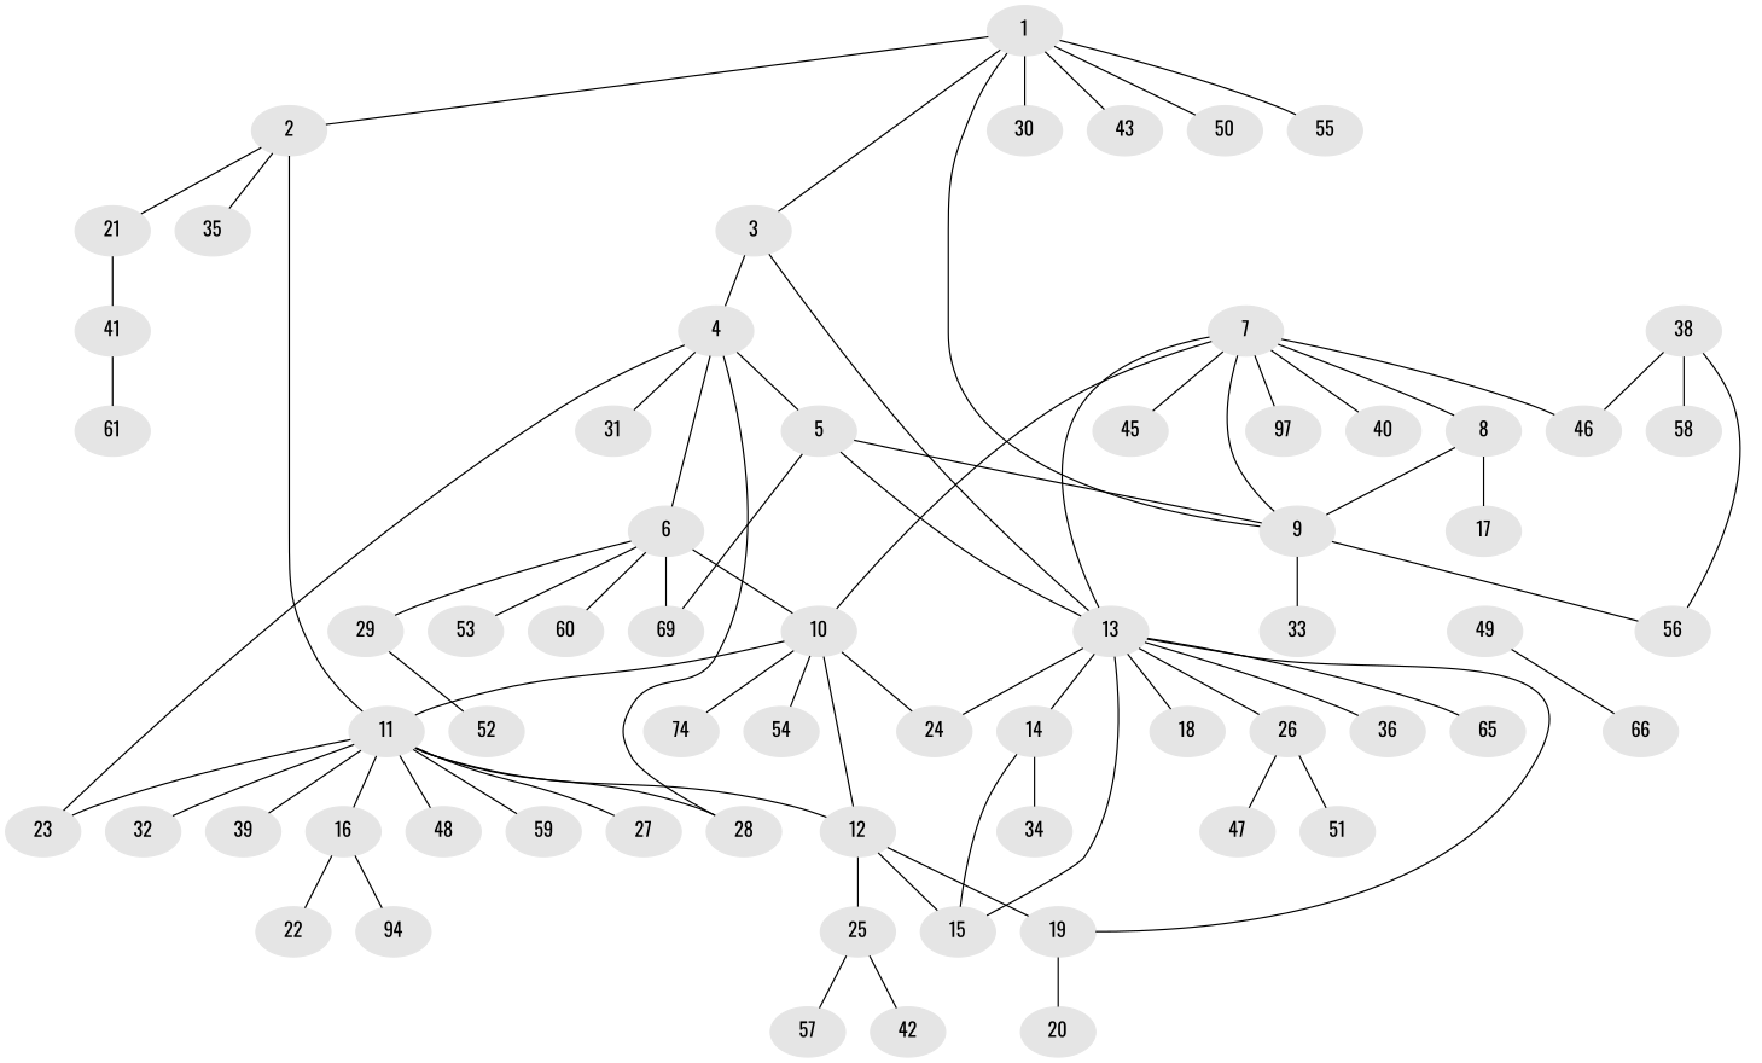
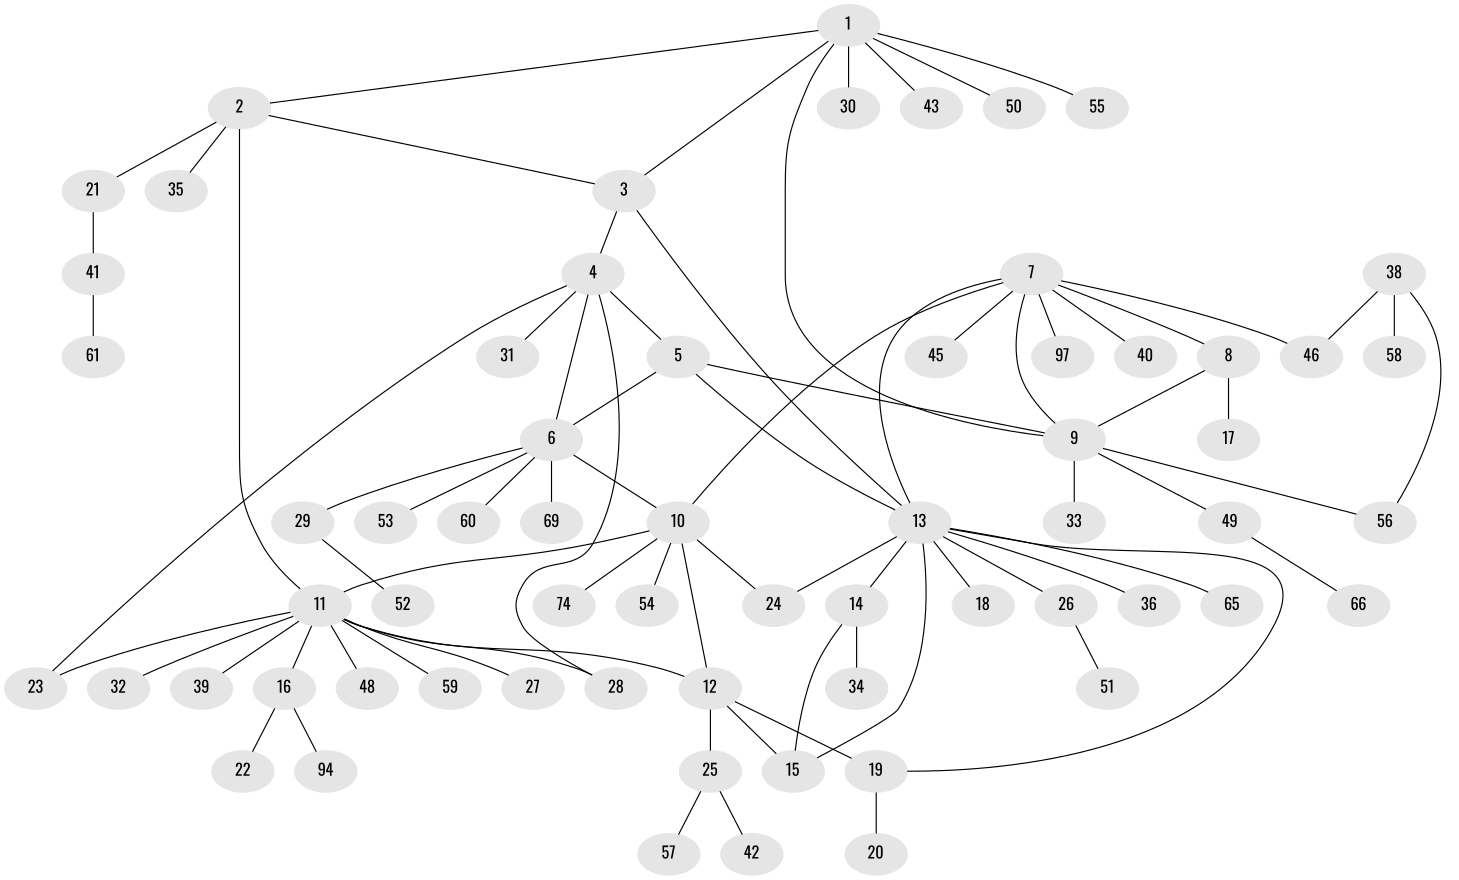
  graph {
    fontname=Oswald
    node [color=gray90 fontname=Oswald style=filled]
    edge [fontname=Oswald]
    1
    2
    3
    9
    30
    43
    50
    55
    11
    21
    35
    4
    13
    33
    49
    56
    23
    28
    12
    16
    27
    32
    39
    48
    59
    41
    5
    6
    31
    24
    15
    19
    14
    18
    26
    36
    65
    10
    29
    53
    60
    n42 [label=69]
    n43 [label=74]
    54
    52
    7
    8
    n48 [label=97]
    40
    45
    46
    17
    66
    25
    22
    n56 [label=94]
    20
    42
    57
    34
-   47
    51
    61
    38
    58
    1 -- 2
    1 -- 3
    1 -- 9
    1 -- 30
    1 -- 43
    1 -- 50
    1 -- 55
+   2 -- 3
    2 -- 11
    2 -- 21
    2 -- 35
    3 -- 4
    3 -- 13
    9 -- 33
+   9 -- 49
    9 -- 56
    11 -- 23
    11 -- 28
    11 -- 12
    11 -- 16
    11 -- 27
    11 -- 32
    11 -- 39
    11 -- 48
    11 -- 59
    21 -- 41
    4 -- 23
    4 -- 28
    4 -- 5
    4 -- 6
    4 -- 31
    13 -- 24
    13 -- 15
    13 -- 19
    13 -- 14
    13 -- 18
    13 -- 26
    13 -- 36
    13 -- 65
    49 -- 66
    12 -- 15
    12 -- 19
    12 -- 25
    16 -- 22
    16 -- n56
    41 -- 61
    5 -- 9
    5 -- 13
-   5 -- n42
+   5 -- 6
    6 -- 10
    6 -- 29
    6 -- 53
    6 -- 60
    6 -- n42
    19 -- 20
    14 -- 15
    14 -- 34
-   26 -- 47
    26 -- 51
    10 -- 11
    10 -- 12
    10 -- 24
    10 -- n43
    10 -- 54
    29 -- 52
    7 -- 9
    7 -- 13
    7 -- 10
    7 -- 8
    7 -- n48
    7 -- 40
    7 -- 45
    7 -- 46
    8 -- 9
    8 -- 17
    25 -- 42
    25 -- 57
    38 -- 56
    38 -- 46
    38 -- 58
  }
